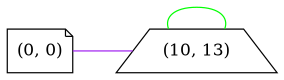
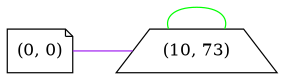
  graph {
    rankdir=LR
    "(0, 0)" [shape=note]
-   "(10, 73)" [shape=trapezium label="(10, 13)"]
+   "(10, 73)" [shape=trapezium]
    "(0, 0)" -- "(10, 73)" [color=purple weight=4]
    "(10, 73)" -- "(10, 73)" [color=green weight=2]
  }
